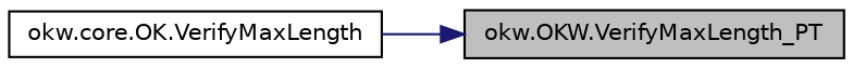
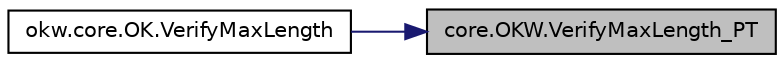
  digraph {
    rankdir=RL
    node [color=black fontname=Helvetica fontsize=10 shape=record style=filled]
-   n1 [fillcolor=grey75 fontcolor=black height=0.2 label="okw.OKW.VerifyMaxLength_PT" width=0.4]
+   n1 [fillcolor=grey75 fontcolor=black height=0.2 label="core.OKW.VerifyMaxLength_PT" width=0.4]
    n2 [fillcolor=white height=0.2 label="okw.core.OK.VerifyMaxLength" width=0.4]
    n1 -> n2 [color=midnightblue dir=back fontname=Helvetica fontsize=10 labelfontname=Helvetica labelfontsize=10 style=solid]
  }
